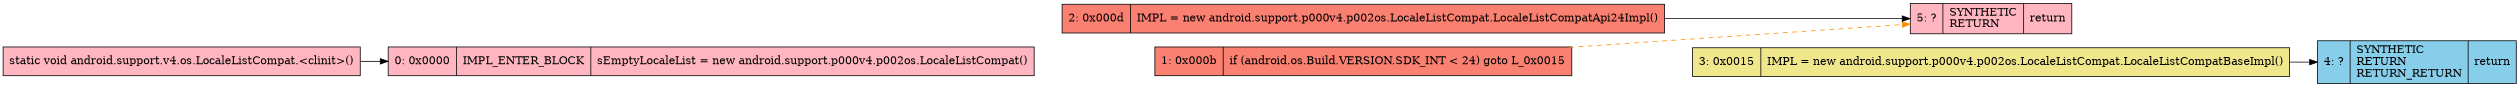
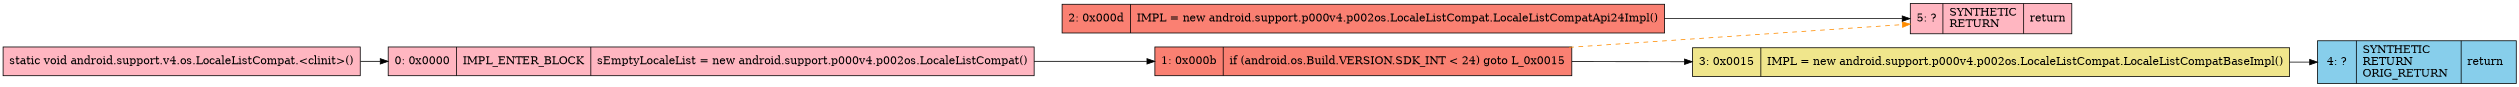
  digraph {
    rankdir=LR
    node [fillcolor=lightpink shape=record style=filled]
    edge [color=black]
    n1 [label="{0\:\ 0x0000|IMPL_ENTER_BLOCK\l|sEmptyLocaleList = new android.support.p000v4.p002os.LocaleListCompat()\l}"]
    n2 [fillcolor=salmon label="{1\:\ 0x000b|if (android.os.Build.VERSION.SDK_INT \< 24) goto L_0x0015\l}"]
    n3 [fillcolor=khaki label="{3\:\ 0x0015|IMPL = new android.support.p000v4.p002os.LocaleListCompat.LocaleListCompatBaseImpl()\l}"]
    n4 [label="{5\:\ ?|SYNTHETIC\lRETURN\l|return\l}"]
    n5 [fillcolor=salmon label="{2\:\ 0x000d|IMPL = new android.support.p000v4.p002os.LocaleListCompat.LocaleListCompatApi24Impl()\l}"]
-   n6 [fillcolor=skyblue label="{4\:\ ?|SYNTHETIC\lRETURN\lRETURN_RETURN\l|return\l}"]
+   n6 [fillcolor=skyblue label="{4\:\ ?|SYNTHETIC\lRETURN\lORIG_RETURN\l|return\l}"]
    n7 [label="{static void android.support.v4.os.LocaleListCompat.\<clinit\>() }"]
+   n1 -> n2
+   n2 -> n3
    n2 -> n4 [color=darkorange style=dashed]
    n3 -> n6
    n5 -> n4
    n7 -> n1
  }
